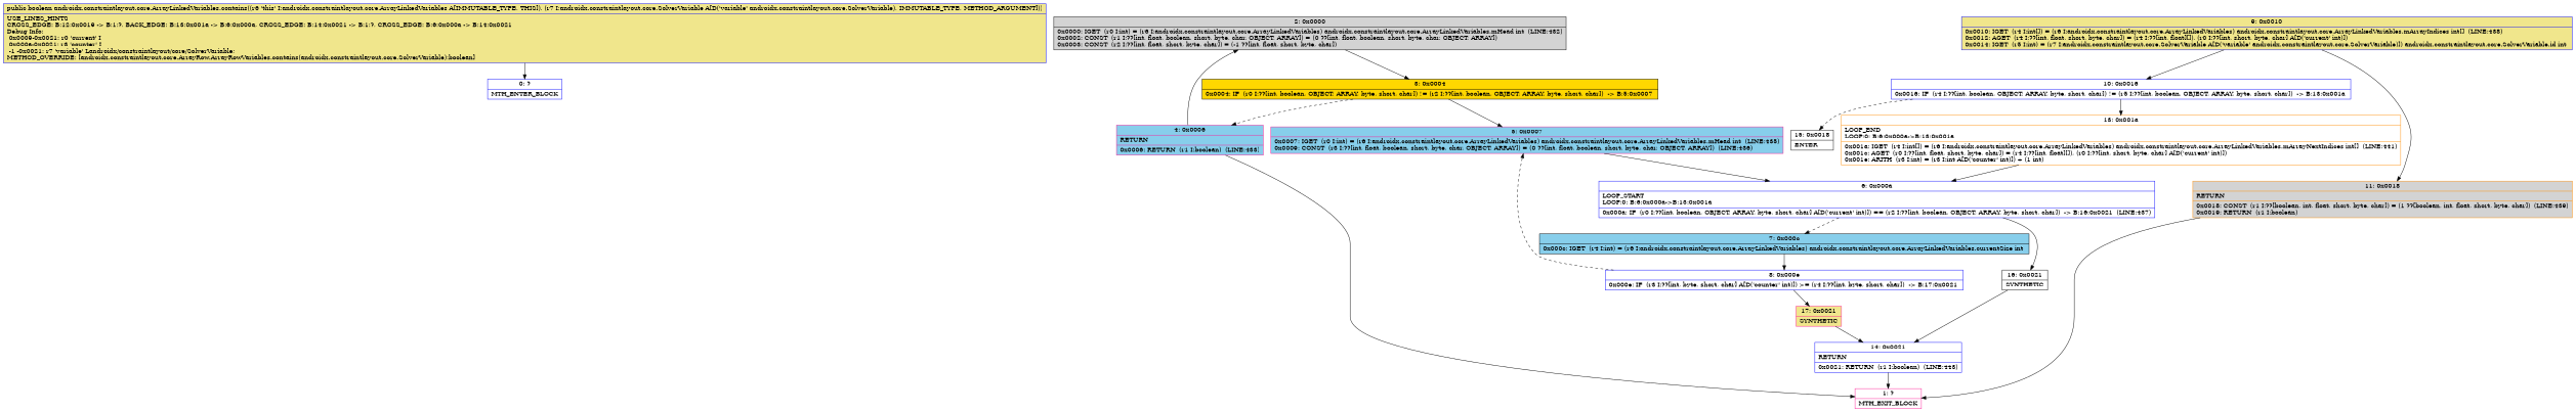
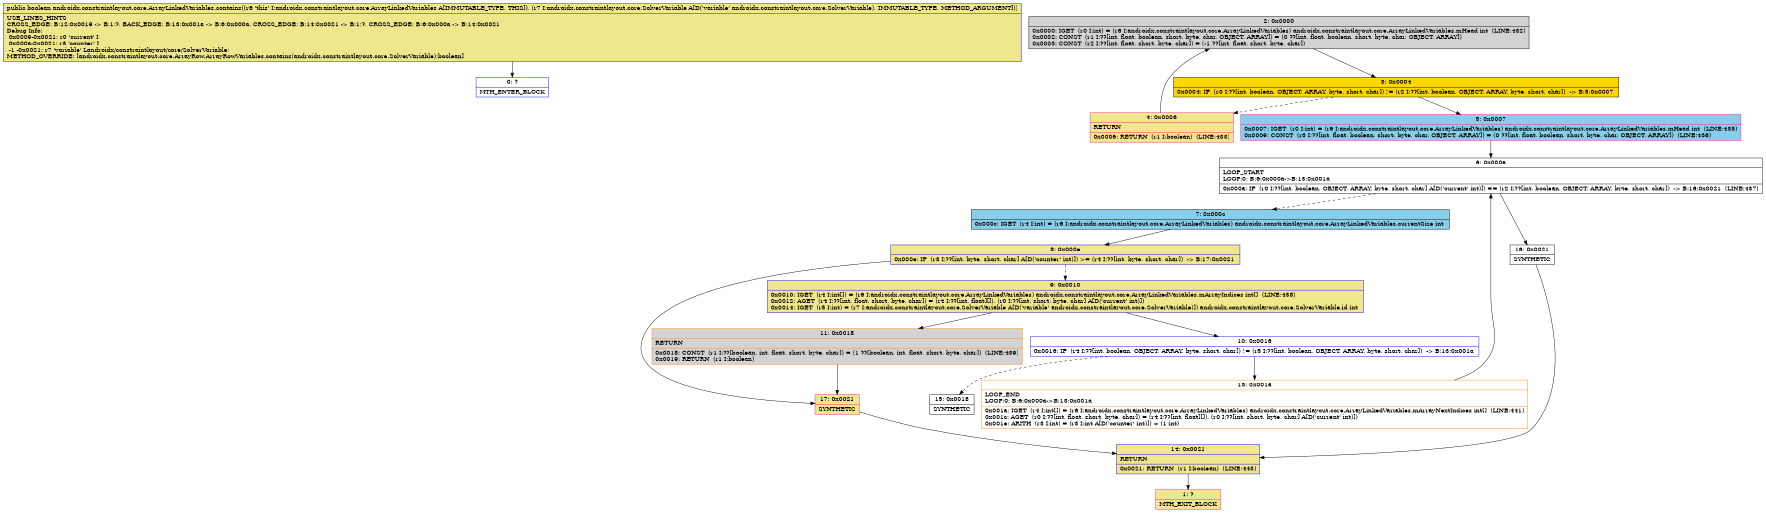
  digraph {
    node [color=blue fillcolor=white shape=record style=filled]
    n1 [label="{0\:\ ?|MTH_ENTER_BLOCK\l}"]
    n2 [color=black fillcolor=lightgrey label="{2\:\ 0x0000|0x0000: IGET  (r0 I:int) = (r6 I:androidx.constraintlayout.core.ArrayLinkedVariables) androidx.constraintlayout.core.ArrayLinkedVariables.mHead int  (LINE:432)\l0x0002: CONST  (r1 I:??[int, float, boolean, short, byte, char, OBJECT, ARRAY]) = (0 ??[int, float, boolean, short, byte, char, OBJECT, ARRAY]) \l0x0003: CONST  (r2 I:??[int, float, short, byte, char]) = (\-1 ??[int, float, short, byte, char]) \l}"]
    n3 [color=black fillcolor=gold label="{3\:\ 0x0004|0x0004: IF  (r0 I:??[int, boolean, OBJECT, ARRAY, byte, short, char]) != (r2 I:??[int, boolean, OBJECT, ARRAY, byte, short, char])  \-\> B:5:0x0007 \l}"]
-   n4 [color=deeppink fillcolor=skyblue label="{4\:\ 0x0006|RETURN\l|0x0006: RETURN  (r1 I:boolean)  (LINE:433)\l}"]
+   n4 [color=deeppink fillcolor=khaki label="{4\:\ 0x0006|RETURN\l|0x0006: RETURN  (r1 I:boolean)  (LINE:433)\l}"]
    n5 [color=deeppink fillcolor=skyblue label="{5\:\ 0x0007|0x0007: IGET  (r0 I:int) = (r6 I:androidx.constraintlayout.core.ArrayLinkedVariables) androidx.constraintlayout.core.ArrayLinkedVariables.mHead int  (LINE:435)\l0x0009: CONST  (r3 I:??[int, float, boolean, short, byte, char, OBJECT, ARRAY]) = (0 ??[int, float, boolean, short, byte, char, OBJECT, ARRAY])  (LINE:436)\l}"]
-   n6 [color=deeppink label="{1\:\ ?|MTH_EXIT_BLOCK\l}"]
-   n7 [label="{6\:\ 0x000a|LOOP_START\lLOOP:0: B:6:0x000a\-\>B:13:0x001a\l|0x000a: IF  (r0 I:??[int, boolean, OBJECT, ARRAY, byte, short, char] A[D('current' int)]) == (r2 I:??[int, boolean, OBJECT, ARRAY, byte, short, char])  \-\> B:16:0x0021  (LINE:437)\l}"]
+   n6 [color=deeppink fillcolor=khaki label="{1\:\ ?|MTH_EXIT_BLOCK\l}"]
+   n7 [color=black label="{6\:\ 0x000a|LOOP_START\lLOOP:0: B:6:0x000a\-\>B:13:0x001a\l|0x000a: IF  (r0 I:??[int, boolean, OBJECT, ARRAY, byte, short, char] A[D('current' int)]) == (r2 I:??[int, boolean, OBJECT, ARRAY, byte, short, char])  \-\> B:16:0x0021  (LINE:437)\l}"]
    n8 [color=black fillcolor=skyblue label="{7\:\ 0x000c|0x000c: IGET  (r4 I:int) = (r6 I:androidx.constraintlayout.core.ArrayLinkedVariables) androidx.constraintlayout.core.ArrayLinkedVariables.currentSize int \l}"]
    n9 [color=black label="{16\:\ 0x0021|SYNTHETIC\l}"]
-   n10 [label="{8\:\ 0x000e|0x000e: IF  (r3 I:??[int, byte, short, char] A[D('counter' int)]) \>= (r4 I:??[int, byte, short, char])  \-\> B:17:0x0021 \l}"]
-   n11 [label="{14\:\ 0x0021|RETURN\l|0x0021: RETURN  (r1 I:boolean)  (LINE:443)\l}"]
+   n10 [fillcolor=khaki label="{8\:\ 0x000e|0x000e: IF  (r3 I:??[int, byte, short, char] A[D('counter' int)]) \>= (r4 I:??[int, byte, short, char])  \-\> B:17:0x0021 \l}"]
+   n11 [fillcolor=khaki label="{14\:\ 0x0021|RETURN\l|0x0021: RETURN  (r1 I:boolean)  (LINE:443)\l}"]
    n12 [fillcolor=khaki label="{9\:\ 0x0010|0x0010: IGET  (r4 I:int[]) = (r6 I:androidx.constraintlayout.core.ArrayLinkedVariables) androidx.constraintlayout.core.ArrayLinkedVariables.mArrayIndices int[]  (LINE:438)\l0x0012: AGET  (r4 I:??[int, float, short, byte, char]) = (r4 I:??[int, float][]), (r0 I:??[int, short, byte, char] A[D('current' int)]) \l0x0014: IGET  (r5 I:int) = (r7 I:androidx.constraintlayout.core.SolverVariable A[D('variable' androidx.constraintlayout.core.SolverVariable)]) androidx.constraintlayout.core.SolverVariable.id int \l}"]
    n13 [color=deeppink fillcolor=khaki label="{17\:\ 0x0021|SYNTHETIC\l}"]
    n14 [label="{10\:\ 0x0016|0x0016: IF  (r4 I:??[int, boolean, OBJECT, ARRAY, byte, short, char]) != (r5 I:??[int, boolean, OBJECT, ARRAY, byte, short, char])  \-\> B:13:0x001a \l}"]
    n15 [color=darkorange fillcolor=lightgrey label="{11\:\ 0x0018|RETURN\l|0x0018: CONST  (r1 I:??[boolean, int, float, short, byte, char]) = (1 ??[boolean, int, float, short, byte, char])  (LINE:439)\l0x0019: RETURN  (r1 I:boolean) \l}"]
    n16 [color=darkorange label="{13\:\ 0x001a|LOOP_END\lLOOP:0: B:6:0x000a\-\>B:13:0x001a\l|0x001a: IGET  (r4 I:int[]) = (r6 I:androidx.constraintlayout.core.ArrayLinkedVariables) androidx.constraintlayout.core.ArrayLinkedVariables.mArrayNextIndices int[]  (LINE:441)\l0x001c: AGET  (r0 I:??[int, float, short, byte, char]) = (r4 I:??[int, float][]), (r0 I:??[int, short, byte, char] A[D('current' int)]) \l0x001e: ARITH  (r3 I:int) = (r3 I:int A[D('counter' int)]) + (1 int) \l}"]
-   n17 [color=black label="{15\:\ 0x0018|ENTER\l}"]
+   n17 [color=black label="{15\:\ 0x0018|SYNTHETIC\l}"]
    n18 [fillcolor=khaki label="{public boolean androidx.constraintlayout.core.ArrayLinkedVariables.contains((r6 'this' I:androidx.constraintlayout.core.ArrayLinkedVariables A[IMMUTABLE_TYPE, THIS]), (r7 I:androidx.constraintlayout.core.SolverVariable A[D('variable' androidx.constraintlayout.core.SolverVariable), IMMUTABLE_TYPE, METHOD_ARGUMENT]))  | USE_LINES_HINTS\lCROSS_EDGE: B:12:0x0019 \-\> B:1:?, BACK_EDGE: B:13:0x001a \-\> B:6:0x000a, CROSS_EDGE: B:14:0x0021 \-\> B:1:?, CROSS_EDGE: B:6:0x000a \-\> B:14:0x0021\lDebug Info:\l  0x0009\-0x0021: r0 'current' I\l  0x000a\-0x0021: r3 'counter' I\l  \-1 \-0x0021: r7 'variable' Landroidx\/constraintlayout\/core\/SolverVariable;\lMETHOD_OVERRIDE: [androidx.constraintlayout.core.ArrayRow.ArrayRowVariables.contains(androidx.constraintlayout.core.SolverVariable):boolean]\l}"]
    n2 -> n3
    n3 -> n4 [style=dashed]
    n3 -> n5
    n4 -> n2
-   n4 -> n6
    n5 -> n7
    n7 -> n8 [style=dashed]
    n7 -> n9
    n8 -> n10
    n9 -> n11
-   n10 -> n5 [style=dashed]
+   n10 -> n12 [style=dashed]
    n10 -> n13
    n11 -> n6
    n12 -> n14
    n12 -> n15
    n13 -> n11
    n14 -> n16
    n14 -> n17 [style=dashed]
-   n15 -> n6
+   n15 -> n13
    n16 -> n7
    n18 -> n1
  }
